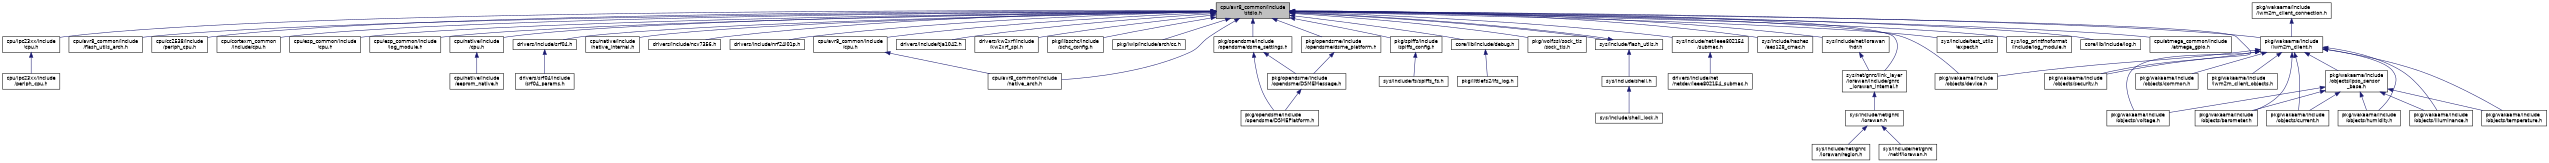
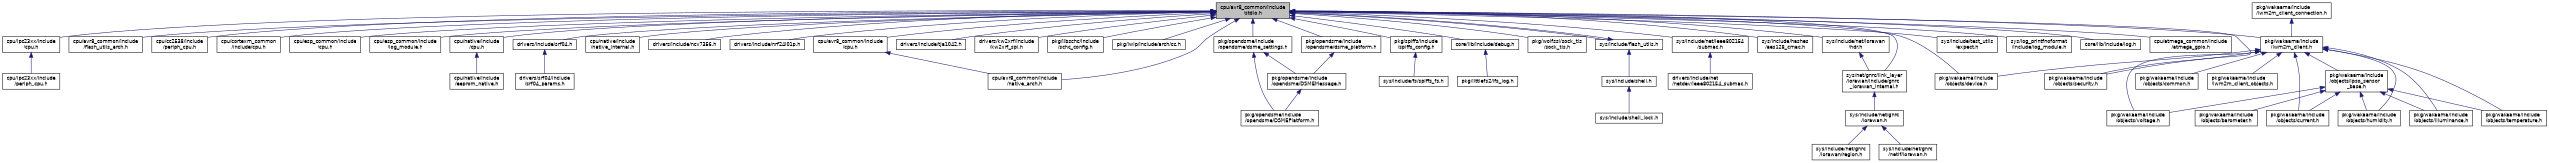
  digraph {
    node [color=black fillcolor=white fontname=Helvetica fontsize=10 shape=record style=filled]
    edge [color=midnightblue dir=back fontname=Helvetica fontsize=10 labelfontname=Helvetica labelfontsize=10 style=solid]
    n1 [fillcolor=grey75 fontcolor=black height=0.2 label="cpu/avr8_common/include\l/stdio.h" width=0.4]
    n2 [height=0.2 label="core/lib/include/debug.h" width=0.4]
    n3 [height=0.2 label="core/lib/include/log.h" width=0.4]
    n4 [height=0.2 label="cpu/atmega_common/include\l/atmega_gpio.h" width=0.4]
    n5 [height=0.2 label="cpu/avr8_common/include\l/cpu.h" width=0.4]
    n6 [height=0.2 label="cpu/avr8_common/include\l/native_arch.h" width=0.4]
    n7 [height=0.2 label="cpu/avr8_common/include\l/flash_utils_arch.h" width=0.4]
    n8 [height=0.2 label="cpu/cc2538/include\l/periph_cpu.h" width=0.4]
    n9 [height=0.2 label="cpu/cortexm_common\l/include/cpu.h" width=0.4]
    n10 [height=0.2 label="cpu/esp_common/include\l/cpu.h" width=0.4]
    n11 [height=0.2 label="cpu/esp_common/include\l/log_module.h" width=0.4]
    n12 [height=0.2 label="cpu/lpc23xx/include\l/cpu.h" width=0.4]
    n13 [height=0.2 label="cpu/native/include\l/cpu.h" width=0.4]
    n14 [height=0.2 label="cpu/native/include\l/native_internal.h" width=0.4]
    n15 [height=0.2 label="drivers/include/ncv7356.h" width=0.4]
    n16 [height=0.2 label="drivers/include/nrf24l01p.h" width=0.4]
    n17 [height=0.2 label="drivers/include/srf04.h" width=0.4]
    n18 [height=0.2 label="drivers/include/tja1042.h" width=0.4]
    n19 [height=0.2 label="drivers/kw2xrf/include\l/kw2xrf_spi.h" width=0.4]
    n20 [height=0.2 label="pkg/libschc/include\l/schc_config.h" width=0.4]
    n21 [height=0.2 label="pkg/lwip/include/arch/cc.h" width=0.4]
    n22 [height=0.2 label="pkg/opendsme/include\l/opendsme/dsme_platform.h" width=0.4]
    n23 [height=0.2 label="pkg/opendsme/include\l/opendsme/dsme_settings.h" width=0.4]
    n24 [height=0.2 label="pkg/spiffs/include\l/spiffs_config.h" width=0.4]
    n25 [height=0.2 label="pkg/wakaama/include\l/lwm2m_client.h" width=0.4]
    n26 [height=0.2 label="pkg/wakaama/include\l/objects/device.h" width=0.4]
    n27 [height=0.2 label="pkg/wakaama/include\l/objects/security.h" width=0.4]
    n28 [height=0.2 label="pkg/wolfssl/sock_tls\l/sock_tls.h" width=0.4]
    n29 [height=0.2 label="sys/include/flash_utils.h" width=0.4]
    n30 [height=0.2 label="sys/include/hashes\l/aes128_cmac.h" width=0.4]
    n31 [height=0.2 label="sys/include/net/ieee802154\l/submac.h" width=0.4]
    n32 [height=0.2 label="sys/include/net/lorawan\l/hdr.h" width=0.4]
    n33 [height=0.2 label="sys/net/gnrc/link_layer\l/lorawan/include/gnrc\l_lorawan_internal.h" width=0.4]
    n34 [height=0.2 label="sys/include/test_utils\l/expect.h" width=0.4]
    n35 [height=0.2 label="sys/log_printfnoformat\l/include/log_module.h" width=0.4]
    n36 [height=0.2 label="pkg/littlefs2/lfs_log.h" width=0.4]
    n37 [height=0.2 label="cpu/lpc23xx/include\l/periph_cpu.h" width=0.4]
    n38 [height=0.2 label="cpu/native/include\l/eeprom_native.h" width=0.4]
    n39 [height=0.2 label="drivers/srf04/include\l/srf04_params.h" width=0.4]
    n40 [height=0.2 label="pkg/opendsme/include\l/opendsme/DSMEMessage.h" width=0.4]
    n41 [height=0.2 label="pkg/opendsme/include\l/opendsme/DSMEPlatform.h" width=0.4]
    n42 [height=0.2 label="sys/include/fs/spiffs_fs.h" width=0.4]
    n43 [height=0.2 label="pkg/wakaama/include\l/lwm2m_client_objects.h" width=0.4]
    n44 [height=0.2 label="pkg/wakaama/include\l/objects/barometer.h" width=0.4]
    n45 [height=0.2 label="pkg/wakaama/include\l/objects/common.h" width=0.4]
    n46 [height=0.2 label="pkg/wakaama/include\l/objects/current.h" width=0.4]
    n47 [height=0.2 label="pkg/wakaama/include\l/objects/humidity.h" width=0.4]
    n48 [height=0.2 label="pkg/wakaama/include\l/objects/illuminance.h" width=0.4]
    n49 [height=0.2 label="pkg/wakaama/include\l/objects/ipso_sensor\l_base.h" width=0.4]
    n50 [height=0.2 label="pkg/wakaama/include\l/objects/temperature.h" width=0.4]
    n51 [height=0.2 label="pkg/wakaama/include\l/objects/voltage.h" width=0.4]
    n52 [height=0.2 label="sys/include/shell.h" width=0.4]
    n53 [height=0.2 label="drivers/include/net\l/netdev/ieee802154_submac.h" width=0.4]
    n54 [height=0.2 label="sys/include/net/gnrc\l/lorawan.h" width=0.4]
    n55 [height=0.2 label="pkg/wakaama/include\l/lwm2m_client_connection.h" width=0.4]
    n56 [height=0.2 label="sys/include/shell_lock.h" width=0.4]
    n57 [height=0.2 label="sys/include/net/gnrc\l/lorawan/region.h" width=0.4]
    n58 [height=0.2 label="sys/include/net/gnrc\l/netif/lorawan.h" width=0.4]
    n1 -> n2
    n1 -> n3
    n1 -> n4
    n1 -> n5
    n1 -> n6
    n1 -> n7
    n1 -> n8
    n1 -> n9
    n1 -> n10
    n1 -> n11
    n1 -> n12
    n1 -> n13
    n1 -> n14
    n1 -> n15
    n1 -> n16
    n1 -> n17
    n1 -> n18
    n1 -> n19
    n1 -> n20
    n1 -> n21
    n1 -> n22
    n1 -> n23
    n1 -> n24
    n1 -> n25
    n1 -> n26
    n1 -> n27
    n1 -> n28
    n1 -> n29
    n1 -> n30
    n1 -> n31
    n1 -> n32
    n1 -> n33
    n1 -> n34
    n1 -> n35
    n2 -> n36
    n5 -> n6
    n12 -> n37
    n13 -> n38
    n17 -> n39
    n22 -> n40
    n23 -> n40
    n23 -> n41
    n24 -> n42
    n25 -> n26
    n25 -> n27
    n25 -> n43
-   n25 -> n44
    n25 -> n45
    n25 -> n46
    n25 -> n47
    n25 -> n48
    n25 -> n49
    n25 -> n50
    n25 -> n51
    n29 -> n1
    n29 -> n52
    n31 -> n53
    n32 -> n33
    n33 -> n54
    n40 -> n41
    n49 -> n44
    n49 -> n46
    n49 -> n47
    n49 -> n48
    n49 -> n50
    n49 -> n51
    n52 -> n56
    n54 -> n57
    n54 -> n58
    n55 -> n25
  }
